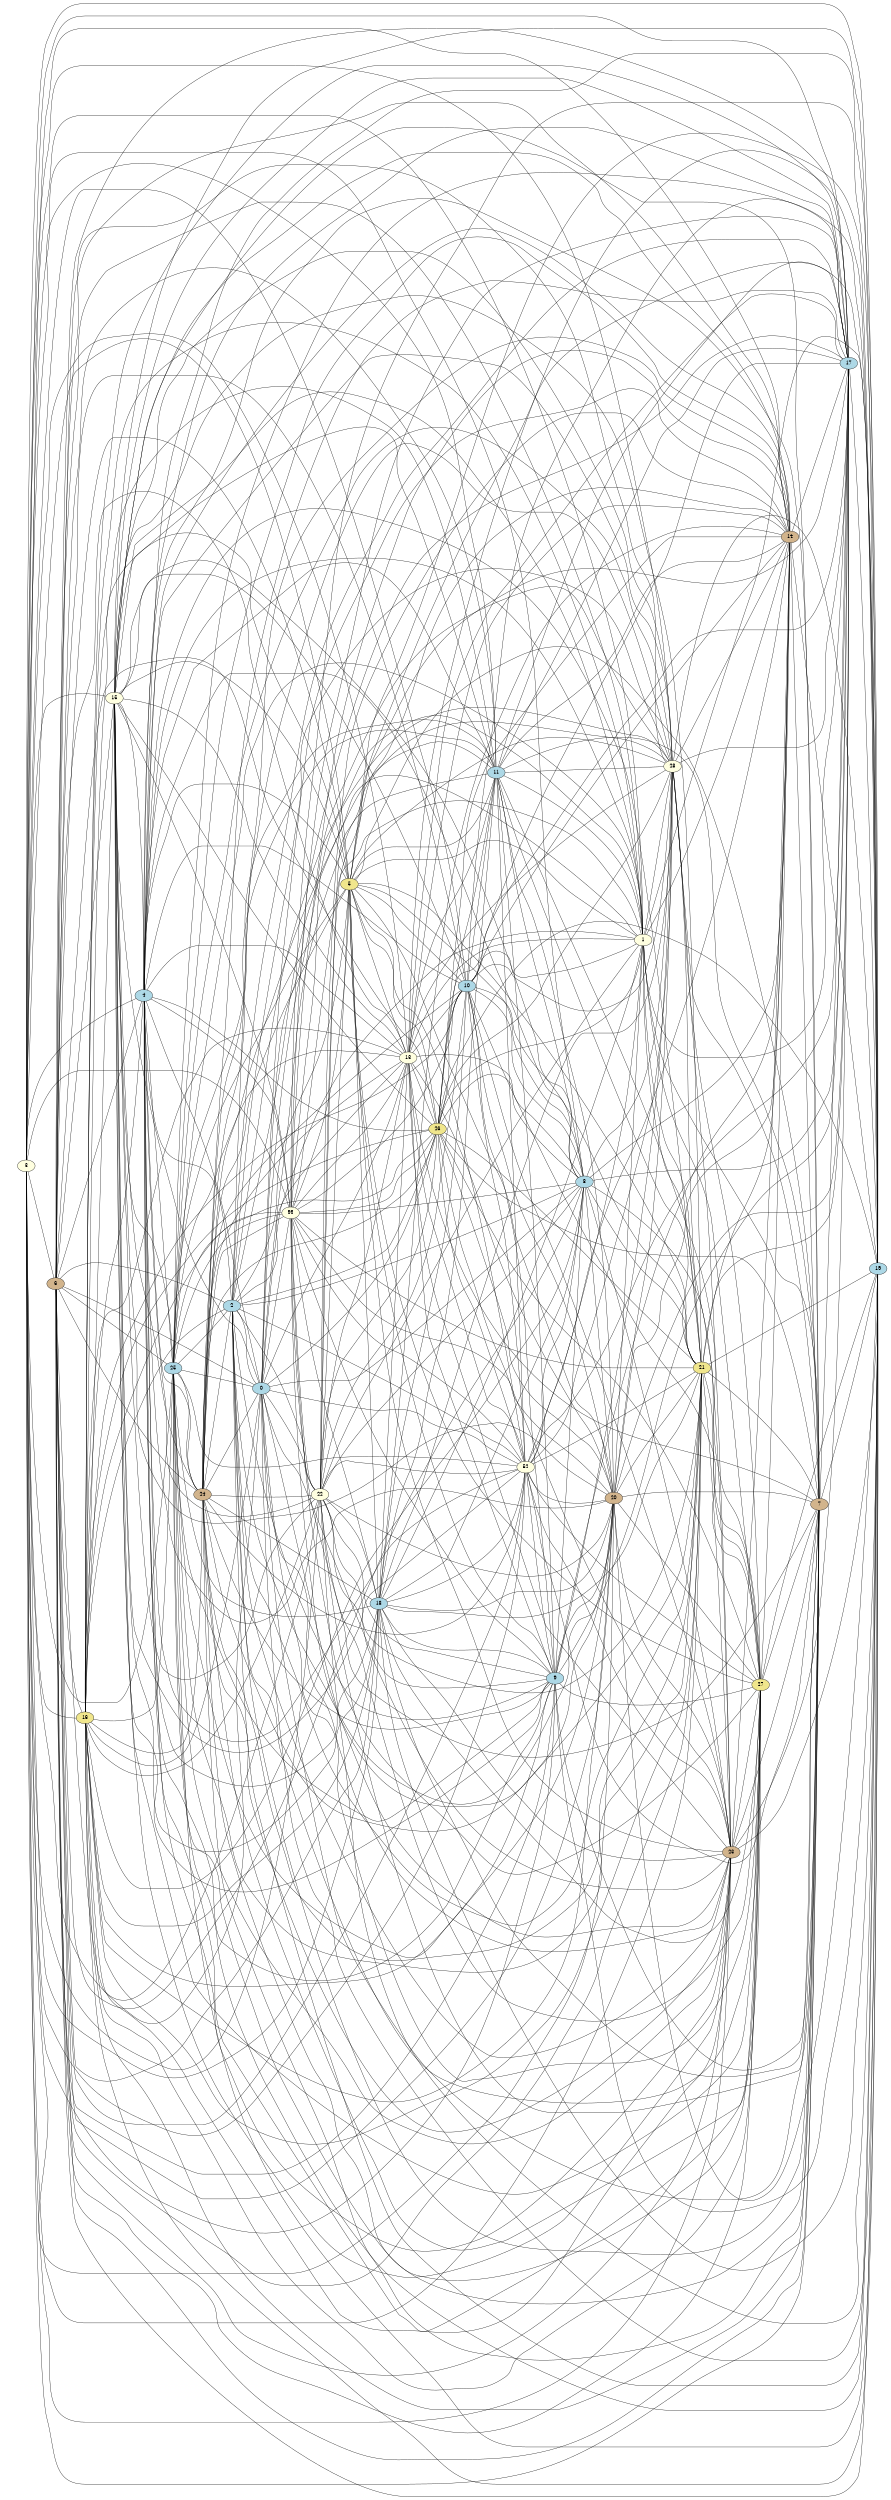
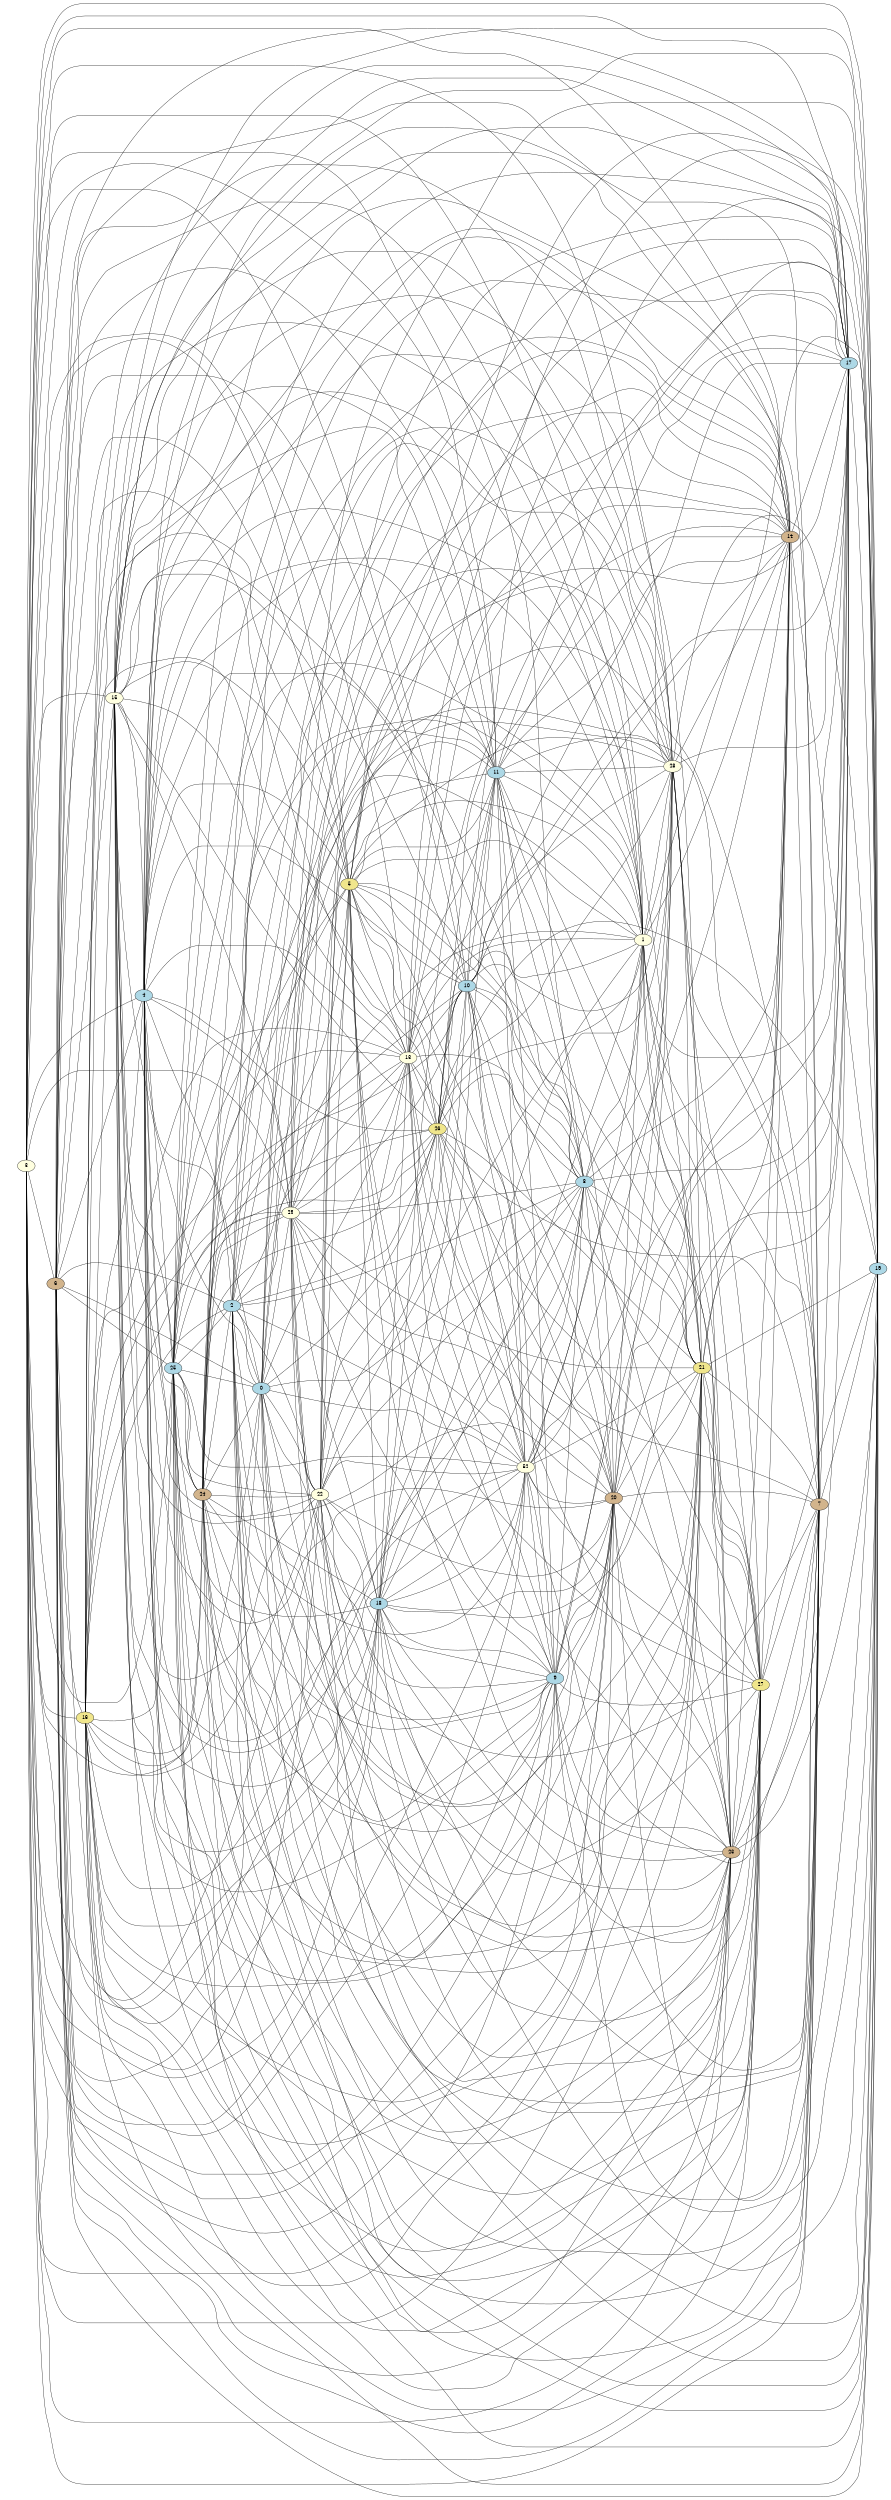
  strict graph {
    rankdir=LR
    node [fillcolor=lightblue style=filled]
    3 [fillcolor=lightyellow]
    0
    4
    6 [fillcolor=tan]
    7 [fillcolor=tan]
    14 [fillcolor=tan]
    15 [fillcolor=lightyellow]
    16 [fillcolor=khaki]
    17
    19
    21 [fillcolor=khaki]
    23 [fillcolor=tan]
    27 [fillcolor=khaki]
    28 [fillcolor=lightyellow]
-   29 [fillcolor=lightyellow label=99]
+   29 [fillcolor=lightyellow]
    20 [fillcolor=tan]
    1 [fillcolor=lightyellow]
    9
    n19 [fillcolor=lightyellow label=52]
    13 [fillcolor=lightyellow]
    8
    10
    26 [fillcolor=khaki]
    18
    22 [fillcolor=lightyellow]
    25
    2
    5 [fillcolor=khaki]
    11
    24 [fillcolor=tan]
    3 -- 6
    3 -- 14
    3 -- 15
    3 -- 16
    3 -- 19
    3 -- 20
    3 -- 1
    3 -- 9
    3 -- n19
    3 -- 13
    0 -- 3
    0 -- 4
    0 -- 6
    0 -- 7
    0 -- 14
    0 -- 15
    0 -- 16
    0 -- 17
    0 -- 19
    0 -- 21
    0 -- 23
    0 -- 27
    0 -- 28
    0 -- 29
    4 -- 3
    4 -- 6
    4 -- 7
    4 -- 14
    4 -- 16
    4 -- 27
    4 -- 28
    4 -- 1
    4 -- 8
    4 -- 10
    4 -- 26
    4 -- 18
    4 -- 22
    4 -- 25
    6 -- 16
    6 -- 19
    6 -- 21
    6 -- 23
    6 -- 27
    6 -- 28
    6 -- 20
    6 -- 1
    6 -- n19
    6 -- 26
    6 -- 22
    6 -- 25
    6 -- 2
    6 -- 5
    6 -- 11
    7 -- 3
    7 -- 6
    7 -- 16
    7 -- 17
    7 -- 21
    7 -- 26
    7 -- 22
    7 -- 2
    7 -- 11
    7 -- 24
    14 -- 6
    14 -- 7
    14 -- 17
    14 -- 19
    14 -- 21
    14 -- 23
    14 -- 28
    14 -- 20
    14 -- n19
    14 -- 13
    14 -- 26
    14 -- 18
    14 -- 22
    14 -- 2
    14 -- 11
    15 -- 4
    15 -- 6
    15 -- 7
    15 -- 14
    15 -- 17
    15 -- 21
    15 -- 27
    15 -- 1
    15 -- 9
    15 -- 13
    15 -- 10
    15 -- 26
    15 -- 18
    15 -- 5
    16 -- 15
    16 -- 17
    16 -- 27
    16 -- 20
    16 -- 1
    16 -- 13
    16 -- 10
    16 -- 25
    16 -- 5
    16 -- 11
    17 -- 3
    17 -- 4
    17 -- 6
    17 -- 19
    17 -- 21
    17 -- 23
    17 -- 29
    17 -- 9
    17 -- n19
    17 -- 13
    17 -- 8
    17 -- 26
    17 -- 25
    17 -- 2
    17 -- 11
    17 -- 24
    19 -- 4
    19 -- 7
    19 -- 15
    19 -- 16
    19 -- 23
    19 -- 28
    19 -- 20
    19 -- 22
    19 -- 25
    19 -- 2
    19 -- 5
    19 -- 24
    21 -- 3
    21 -- 4
    21 -- 16
    21 -- 19
    21 -- 23
    21 -- 10
-   21 -- 22
+   25 -- 22
    21 -- 2
    21 -- 11
    21 -- 24
    23 -- 3
    23 -- 4
    23 -- 7
    23 -- 15
    23 -- 16
    23 -- 27
    23 -- 28
    23 -- 29
    23 -- 1
    23 -- 10
    23 -- 26
    23 -- 22
    23 -- 25
    23 -- 2
    27 -- 7
    27 -- 14
    27 -- 19
    27 -- 21
    27 -- 28
    27 -- 20
    27 -- 1
    27 -- 9
    27 -- n19
    27 -- 8
    27 -- 18
    27 -- 22
    27 -- 2
    27 -- 11
    28 -- 3
    28 -- 7
    28 -- 15
    28 -- 17
    28 -- 21
    28 -- 9
    28 -- 18
    28 -- 25
    28 -- 2
    29 -- 3
    29 -- 4
    29 -- 7
    29 -- 14
    29 -- 15
    29 -- 16
    29 -- 19
    29 -- 21
    29 -- 27
    29 -- 28
    29 -- 1
    29 -- 9
    29 -- 13
    29 -- 22
    29 -- 25
    29 -- 24
    20 -- 4
    20 -- 7
    20 -- 15
    20 -- 17
    20 -- 21
    20 -- 23
    20 -- 28
    20 -- 29
    20 -- 1
    20 -- 9
    20 -- 13
    20 -- 5
    20 -- 11
    20 -- 24
    1 -- 0
    1 -- 7
    1 -- 14
    1 -- 17
    1 -- 19
    1 -- 21
    1 -- 28
+   1 -- 8
    1 -- 10
    1 -- 26
    1 -- 24
    9 -- 0
    9 -- 4
    9 -- 6
    9 -- 7
    9 -- 14
    9 -- 16
    9 -- 19
    9 -- 13
    9 -- 8
    9 -- 18
    9 -- 25
    9 -- 5
    9 -- 11
    9 -- 24
    n19 -- 0
    n19 -- 4
    n19 -- 7
    n19 -- 15
    n19 -- 21
-   n19 -- 23
+   9 -- 23
    n19 -- 28
    n19 -- 29
    n19 -- 20
    n19 -- 1
    n19 -- 9
    n19 -- 10
    n19 -- 26
    n19 -- 18
    n19 -- 22
    n19 -- 25
    n19 -- 5
    13 -- 0
    13 -- 4
    13 -- 6
    13 -- 7
    13 -- 19
    13 -- 23
    13 -- 28
    13 -- 1
    13 -- n19
    13 -- 26
    13 -- 22
    13 -- 2
    8 -- 3
    8 -- 0
    8 -- 6
    8 -- 14
    8 -- 15
    8 -- 16
    8 -- 21
    8 -- 23
    8 -- 28
    8 -- 29
    8 -- 20
    8 -- n19
    8 -- 13
    8 -- 18
    8 -- 11
    10 -- 3
    10 -- 6
    10 -- 14
    10 -- 17
    10 -- 19
    10 -- 27
    10 -- 28
    10 -- 29
    10 -- 20
    10 -- 9
    10 -- 13
    10 -- 8
    10 -- 18
    10 -- 22
    10 -- 11
    10 -- 24
    26 -- 0
    26 -- 16
    26 -- 19
    26 -- 21
    26 -- 27
    26 -- 28
    26 -- 29
    26 -- 20
    26 -- 8
    26 -- 10
    26 -- 25
    18 -- 3
    18 -- 6
    18 -- 7
    18 -- 16
    18 -- 19
    18 -- 21
    18 -- 23
    18 -- 29
    18 -- 20
    18 -- 1
    18 -- 13
    18 -- 22
    18 -- 24
    22 -- 3
    22 -- 0
    22 -- 15
    22 -- 16
    22 -- 17
    22 -- 28
    22 -- 20
    22 -- 1
    22 -- 9
    22 -- 8
    22 -- 26
    22 -- 2
    22 -- 5
    22 -- 24
    25 -- 3
    25 -- 0
    25 -- 7
    25 -- 14
    25 -- 15
    25 -- 21
    25 -- 27
    25 -- 20
    25 -- 1
    25 -- 13
    25 -- 18
    25 -- 2
    25 -- 5
    25 -- 24
    2 -- 0
    2 -- 4
    2 -- 16
    2 -- 20
    2 -- 1
    2 -- 9
    2 -- n19
    2 -- 8
    2 -- 26
    2 -- 5
    5 -- 3
    5 -- 4
    5 -- 7
    5 -- 14
    5 -- 17
    5 -- 21
    5 -- 23
    5 -- 27
    5 -- 28
    5 -- 29
    5 -- 1
    5 -- 13
    5 -- 8
    5 -- 10
    5 -- 26
    5 -- 18
    5 -- 24
    11 -- 3
    11 -- 0
    11 -- 4
    11 -- 15
    11 -- 19
    11 -- 28
    11 -- 1
    11 -- n19
    11 -- 13
    11 -- 26
    11 -- 18
    11 -- 25
    11 -- 2
    11 -- 5
    11 -- 24
-   24 -- 6
+   24 -- 3
    24 -- 0
    24 -- 4
    24 -- 15
    24 -- 16
    24 -- 23
    24 -- 27
    24 -- 28
    24 -- n19
    24 -- 13
    24 -- 26
    24 -- 2
  }
